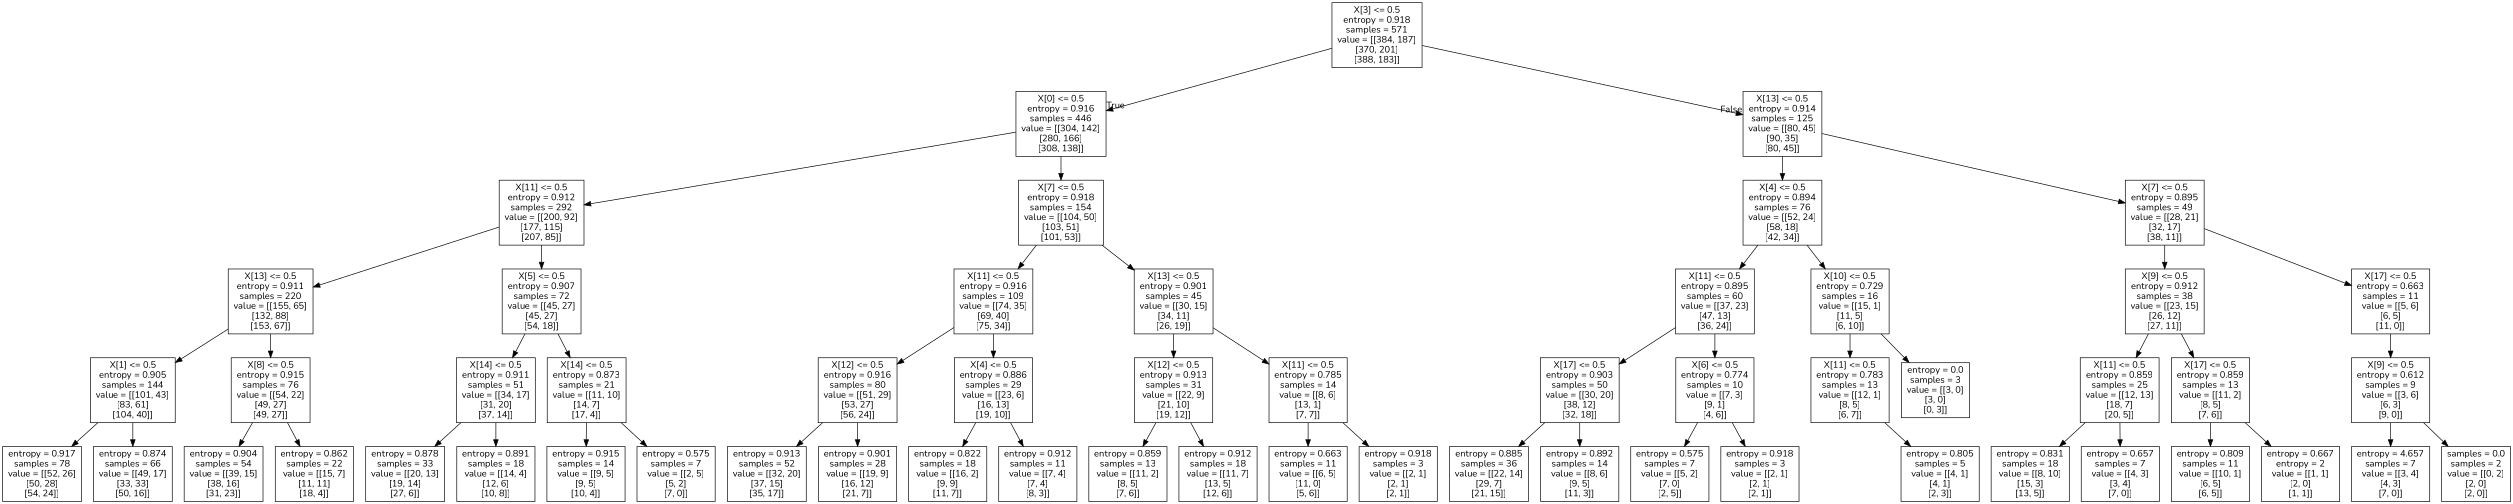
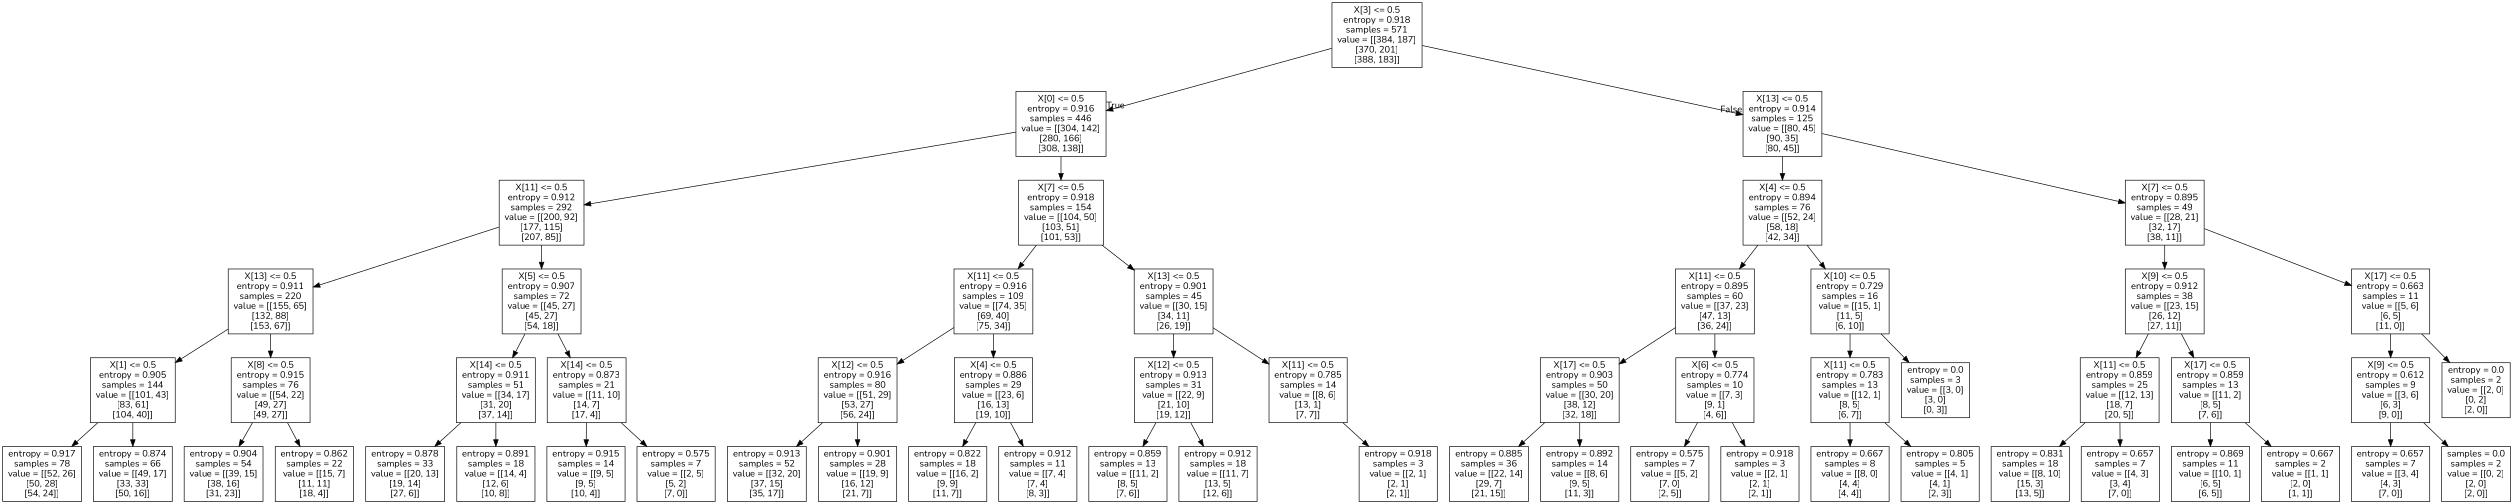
  digraph {
    fontname=Nunito
    node [fontname=Nunito shape=box]
    edge [fontname=Nunito]
    n1 [label="X[3] <= 0.5\nentropy = 0.918\nsamples = 571\nvalue = [[384, 187]\n[370, 201]\n[388, 183]]"]
    n2 [label="X[0] <= 0.5\nentropy = 0.916\nsamples = 446\nvalue = [[304, 142]\n[280, 166]\n[308, 138]]"]
    n3 [label="X[13] <= 0.5\nentropy = 0.914\nsamples = 125\nvalue = [[80, 45]\n[90, 35]\n[80, 45]]"]
    n4 [label="X[11] <= 0.5\nentropy = 0.912\nsamples = 292\nvalue = [[200, 92]\n[177, 115]\n[207, 85]]"]
    n5 [label="X[7] <= 0.5\nentropy = 0.918\nsamples = 154\nvalue = [[104, 50]\n[103, 51]\n[101, 53]]"]
    n6 [label="X[4] <= 0.5\nentropy = 0.894\nsamples = 76\nvalue = [[52, 24]\n[58, 18]\n[42, 34]]"]
    n7 [label="X[7] <= 0.5\nentropy = 0.895\nsamples = 49\nvalue = [[28, 21]\n[32, 17]\n[38, 11]]"]
    n8 [label="X[13] <= 0.5\nentropy = 0.911\nsamples = 220\nvalue = [[155, 65]\n[132, 88]\n[153, 67]]"]
    n9 [label="X[5] <= 0.5\nentropy = 0.907\nsamples = 72\nvalue = [[45, 27]\n[45, 27]\n[54, 18]]"]
    n10 [label="X[11] <= 0.5\nentropy = 0.916\nsamples = 109\nvalue = [[74, 35]\n[69, 40]\n[75, 34]]"]
    n11 [label="X[13] <= 0.5\nentropy = 0.901\nsamples = 45\nvalue = [[30, 15]\n[34, 11]\n[26, 19]]"]
    n12 [label="X[1] <= 0.5\nentropy = 0.905\nsamples = 144\nvalue = [[101, 43]\n[83, 61]\n[104, 40]]"]
    n13 [label="X[8] <= 0.5\nentropy = 0.915\nsamples = 76\nvalue = [[54, 22]\n[49, 27]\n[49, 27]]"]
    n14 [label="X[14] <= 0.5\nentropy = 0.911\nsamples = 51\nvalue = [[34, 17]\n[31, 20]\n[37, 14]]"]
    n15 [label="X[14] <= 0.5\nentropy = 0.873\nsamples = 21\nvalue = [[11, 10]\n[14, 7]\n[17, 4]]"]
    n16 [label="entropy = 0.917\nsamples = 78\nvalue = [[52, 26]\n[50, 28]\n[54, 24]]"]
    n17 [label="entropy = 0.874\nsamples = 66\nvalue = [[49, 17]\n[33, 33]\n[50, 16]]"]
    n18 [label="entropy = 0.904\nsamples = 54\nvalue = [[39, 15]\n[38, 16]\n[31, 23]]"]
    n19 [label="entropy = 0.862\nsamples = 22\nvalue = [[15, 7]\n[11, 11]\n[18, 4]]"]
    n20 [label="entropy = 0.878\nsamples = 33\nvalue = [[20, 13]\n[19, 14]\n[27, 6]]"]
    n21 [label="entropy = 0.891\nsamples = 18\nvalue = [[14, 4]\n[12, 6]\n[10, 8]]"]
    n22 [label="entropy = 0.915\nsamples = 14\nvalue = [[9, 5]\n[9, 5]\n[10, 4]]"]
    n23 [label="entropy = 0.575\nsamples = 7\nvalue = [[2, 5]\n[5, 2]\n[7, 0]]"]
    n24 [label="X[12] <= 0.5\nentropy = 0.916\nsamples = 80\nvalue = [[51, 29]\n[53, 27]\n[56, 24]]"]
    n25 [label="X[4] <= 0.5\nentropy = 0.886\nsamples = 29\nvalue = [[23, 6]\n[16, 13]\n[19, 10]]"]
    n26 [label="X[12] <= 0.5\nentropy = 0.913\nsamples = 31\nvalue = [[22, 9]\n[21, 10]\n[19, 12]]"]
    n27 [label="X[11] <= 0.5\nentropy = 0.785\nsamples = 14\nvalue = [[8, 6]\n[13, 1]\n[7, 7]]"]
    n28 [label="entropy = 0.913\nsamples = 52\nvalue = [[32, 20]\n[37, 15]\n[35, 17]]"]
    n29 [label="entropy = 0.901\nsamples = 28\nvalue = [[19, 9]\n[16, 12]\n[21, 7]]"]
    n30 [label="entropy = 0.822\nsamples = 18\nvalue = [[16, 2]\n[9, 9]\n[11, 7]]"]
    n31 [label="entropy = 0.912\nsamples = 11\nvalue = [[7, 4]\n[7, 4]\n[8, 3]]"]
    n32 [label="entropy = 0.859\nsamples = 13\nvalue = [[11, 2]\n[8, 5]\n[7, 6]]"]
    n33 [label="entropy = 0.912\nsamples = 18\nvalue = [[11, 7]\n[13, 5]\n[12, 6]]"]
-   n34 [label="entropy = 0.663\nsamples = 11\nvalue = [[6, 5]\n[11, 0]\n[5, 6]]"]
    n35 [label="entropy = 0.918\nsamples = 3\nvalue = [[2, 1]\n[2, 1]\n[2, 1]]"]
    n36 [label="X[11] <= 0.5\nentropy = 0.895\nsamples = 60\nvalue = [[37, 23]\n[47, 13]\n[36, 24]]"]
    n37 [label="X[10] <= 0.5\nentropy = 0.729\nsamples = 16\nvalue = [[15, 1]\n[11, 5]\n[6, 10]]"]
    n38 [label="X[9] <= 0.5\nentropy = 0.912\nsamples = 38\nvalue = [[23, 15]\n[26, 12]\n[27, 11]]"]
    n39 [label="X[17] <= 0.5\nentropy = 0.663\nsamples = 11\nvalue = [[5, 6]\n[6, 5]\n[11, 0]]"]
    n40 [label="X[17] <= 0.5\nentropy = 0.903\nsamples = 50\nvalue = [[30, 20]\n[38, 12]\n[32, 18]]"]
    n41 [label="X[6] <= 0.5\nentropy = 0.774\nsamples = 10\nvalue = [[7, 3]\n[9, 1]\n[4, 6]]"]
    n42 [label="X[11] <= 0.5\nentropy = 0.783\nsamples = 13\nvalue = [[12, 1]\n[8, 5]\n[6, 7]]"]
    n43 [label="entropy = 0.0\nsamples = 3\nvalue = [[3, 0]\n[3, 0]\n[0, 3]]"]
    n44 [label="entropy = 0.885\nsamples = 36\nvalue = [[22, 14]\n[29, 7]\n[21, 15]]"]
    n45 [label="entropy = 0.892\nsamples = 14\nvalue = [[8, 6]\n[9, 5]\n[11, 3]]"]
    n46 [label="entropy = 0.575\nsamples = 7\nvalue = [[5, 2]\n[7, 0]\n[2, 5]]"]
    n47 [label="entropy = 0.918\nsamples = 3\nvalue = [[2, 1]\n[2, 1]\n[2, 1]]"]
+   n48 [label="entropy = 0.667\nsamples = 8\nvalue = [[8, 0]\n[4, 4]\n[4, 4]]"]
    n49 [label="entropy = 0.805\nsamples = 5\nvalue = [[4, 1]\n[4, 1]\n[2, 3]]"]
    n50 [label="X[11] <= 0.5\nentropy = 0.859\nsamples = 25\nvalue = [[12, 13]\n[18, 7]\n[20, 5]]"]
    n51 [label="X[17] <= 0.5\nentropy = 0.859\nsamples = 13\nvalue = [[11, 2]\n[8, 5]\n[7, 6]]"]
    n52 [label="X[9] <= 0.5\nentropy = 0.612\nsamples = 9\nvalue = [[3, 6]\n[6, 3]\n[9, 0]]"]
+   n53 [label="entropy = 0.0\nsamples = 2\nvalue = [[2, 0]\n[0, 2]\n[2, 0]]"]
    n54 [label="entropy = 0.831\nsamples = 18\nvalue = [[8, 10]\n[15, 3]\n[13, 5]]"]
    n55 [label="entropy = 0.657\nsamples = 7\nvalue = [[4, 3]\n[3, 4]\n[7, 0]]"]
-   n56 [label="entropy = 0.809\nsamples = 11\nvalue = [[10, 1]\n[6, 5]\n[6, 5]]"]
-   n57 [label="entropy = 0.667\nentropy = 2\nvalue = [[1, 1]\n[2, 0]\n[1, 1]]"]
-   n58 [label="entropy = 4.657\nsamples = 7\nvalue = [[3, 4]\n[4, 3]\n[7, 0]]"]
+   n56 [label="entropy = 0.869\nsamples = 11\nvalue = [[10, 1]\n[6, 5]\n[6, 5]]"]
+   n57 [label="entropy = 0.667\nsamples = 2\nvalue = [[1, 1]\n[2, 0]\n[1, 1]]"]
+   n58 [label="entropy = 0.657\nsamples = 7\nvalue = [[3, 4]\n[4, 3]\n[7, 0]]"]
    n59 [label="samples = 0.0\nsamples = 2\nvalue = [[0, 2]\n[2, 0]\n[2, 0]]"]
    n1 -> n2 [headlabel=True labelangle=45 labeldistance=2.5]
    n1 -> n3 [headlabel=False labelangle=-45 labeldistance=2.5]
    n2 -> n4
    n2 -> n5
    n3 -> n6
    n3 -> n7
    n4 -> n8
    n4 -> n9
    n5 -> n10
    n5 -> n11
    n6 -> n36
    n6 -> n37
    n7 -> n38
    n7 -> n39
    n8 -> n12
    n8 -> n13
    n9 -> n14
    n9 -> n15
    n10 -> n24
    n10 -> n25
    n11 -> n26
    n11 -> n27
    n12 -> n16
    n12 -> n17
    n13 -> n18
    n13 -> n19
    n14 -> n20
    n14 -> n21
    n15 -> n22
    n15 -> n23
    n24 -> n28
    n24 -> n29
    n25 -> n30
    n25 -> n31
    n26 -> n32
    n26 -> n33
-   n27 -> n34
    n27 -> n35
    n36 -> n40
    n36 -> n41
    n37 -> n42
    n37 -> n43
    n38 -> n50
    n38 -> n51
    n39 -> n52
+   n39 -> n53
    n40 -> n44
    n40 -> n45
    n41 -> n46
    n41 -> n47
+   n42 -> n48
    n42 -> n49
    n50 -> n54
    n50 -> n55
    n51 -> n56
    n51 -> n57
    n52 -> n58
    n52 -> n59
  }
